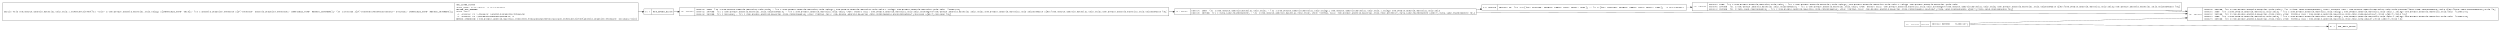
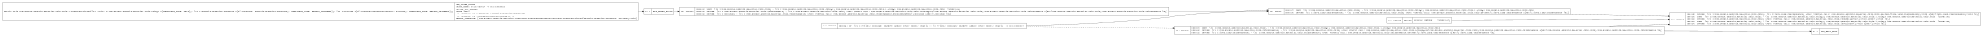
  digraph {
    fontname="Courier Prime"
    rankdir=LR
    node [fontname="Courier Prime" shape=record]
    edge [fontname="Courier Prime"]
    n1 [label="{8\:\ ?|MTH_ENTER_BLOCK\l}"]
    n2 [label="{10\:\ 0x0000|0x0000: IGET  (r0 I:com.google.android.material.chip.Chip) = (r2 I:com.google.android.material.chip.Chip$1) com.google.android.material.chip.Chip.1.this$0 com.google.android.material.chip.Chip  (LINE:184)\l0x0002: INVOKE  (r1 I:com.google.android.material.chip.ChipDrawable) = (r0 I:com.google.android.material.chip.Chip) type: STATIC call: com.google.android.material.chip.Chip.access$000(com.google.android.material.chip.Chip):com.google.android.material.chip.ChipDrawable A[MD:(com.google.android.material.chip.Chip):com.google.android.material.chip.ChipDrawable (m)]\l0x0006: INVOKE  (r1 I:boolean) = (r1 I:com.google.android.material.chip.ChipDrawable) type: VIRTUAL call: com.google.android.material.chip.ChipDrawable.shouldDrawText():boolean A[MD:():boolean (m)]\l}"]
    n3 [label="{13\:\ 0x0017|0x0017: IGET  (r1 I:com.google.android.material.chip.Chip) = (r2 I:com.google.android.material.chip.Chip$1) com.google.android.material.chip.Chip.1.this$0 com.google.android.material.chip.Chip \l0x0019: INVOKE  (r1 I:java.lang.CharSequence) = (r1 I:com.google.android.material.chip.Chip) type: VIRTUAL call: com.google.android.material.chip.Chip.getText():java.lang.CharSequence A[MD:():java.lang.CharSequence (s)]\l}"]
    n4 [label="{11\:\ 0x000a|0x000a: IF  (r1 I:??[int, boolean, OBJECT, ARRAY, byte, short, char]) == (0 ??[int, boolean, OBJECT, ARRAY, byte, short, char])  \-\> B:13:0x0017 \l}"]
    n5 [label="{12\:\ 0x000c|0x000c: IGET  (r1 I:com.google.android.material.chip.Chip) = (r2 I:com.google.android.material.chip.Chip$1) com.google.android.material.chip.Chip.1.this$0 com.google.android.material.chip.Chip \l0x000e: INVOKE  (r1 I:com.google.android.material.chip.ChipDrawable) = (r1 I:com.google.android.material.chip.Chip) type: STATIC call: com.google.android.material.chip.Chip.access$000(com.google.android.material.chip.Chip):com.google.android.material.chip.ChipDrawable A[MD:(com.google.android.material.chip.Chip):com.google.android.material.chip.ChipDrawable (m)]\l0x0012: INVOKE  (r1 I:java.lang.CharSequence) = (r1 I:com.google.android.material.chip.ChipDrawable) type: VIRTUAL call: com.google.android.material.chip.ChipDrawable.getText():java.lang.CharSequence A[MD:():java.lang.CharSequence (m)]\l}"]
    n6 [label="{14\:\ 0x001d|0x001d: INVOKE  (r0 I:com.google.android.material.chip.Chip), (r1 I:java.lang.CharSequence) type: VIRTUAL call: com.google.android.material.chip.Chip.setText(java.lang.CharSequence):void A[MD:(java.lang.CharSequence):void (s)]\l0x0020: IGET  (r0 I:com.google.android.material.chip.Chip) = (r2 I:com.google.android.material.chip.Chip$1) com.google.android.material.chip.Chip.1.this$0 com.google.android.material.chip.Chip  (LINE:185)\l0x0022: INVOKE  (r0 I:com.google.android.material.chip.Chip) type: VIRTUAL call: com.google.android.material.chip.Chip.requestLayout():void A[MD:():void (s)]\l0x0025: IGET  (r0 I:com.google.android.material.chip.Chip) = (r2 I:com.google.android.material.chip.Chip$1) com.google.android.material.chip.Chip.1.this$0 com.google.android.material.chip.Chip  (LINE:186)\l0x0027: INVOKE  (r0 I:com.google.android.material.chip.Chip) type: VIRTUAL call: com.google.android.material.chip.Chip.invalidate():void A[MD:():void (s)]\l}"]
    n7 [label="{15\:\ 0x002a|RETURN\l|0x002a: RETURN    (LINE:187)\l}"]
-   n8 [label="{9\:\ ?|MTH_EXIT_BLOCK\l}"]
+   n8 [label="{9\:\ ?|MTH_EXIT_EXIT\l}"]
    n9 [label="{public void com.google.android.material.chip.Chip.1.onFontRetrieved((r2 'this' I:com.google.android.material.chip.Chip$1 A[IMMUTABLE_TYPE, THIS]), (r3 I:android.graphics.Typeface A[D('typeface' android.graphics.Typeface), IMMUTABLE_TYPE, METHOD_ARGUMENT]), (r4 I:boolean A[D('fontResolvedSynchronously' boolean), IMMUTABLE_TYPE, METHOD_ARGUMENT]))  | USE_LINES_HINTS\lCROSS_EDGE: B:13:0x0017 \-\> B:14:0x001d\lINLINE_NOT_NEEDED\lDebug Info:\l  \-1 \-0x002a: r3 'typeface' Landroid\/graphics\/Typeface;\l  \-1 \-0x002a: r4 'fontResolvedSynchronously' Z\lMETHOD_OVERRIDE: [com.google.android.material.resources.TextAppearanceFontCallback.onFontRetrieved(android.graphics.Typeface, boolean):void]\l}"]
    n1 -> n2
    n2 -> n3
    n3 -> n6
-   n3 -> n4
+   n4 -> n3
    n4 -> n5 [style=dashed]
    n5 -> n6
    n7 -> n6
-   n7 -> n8
+   n5 -> n8
    n9 -> n1
  }
